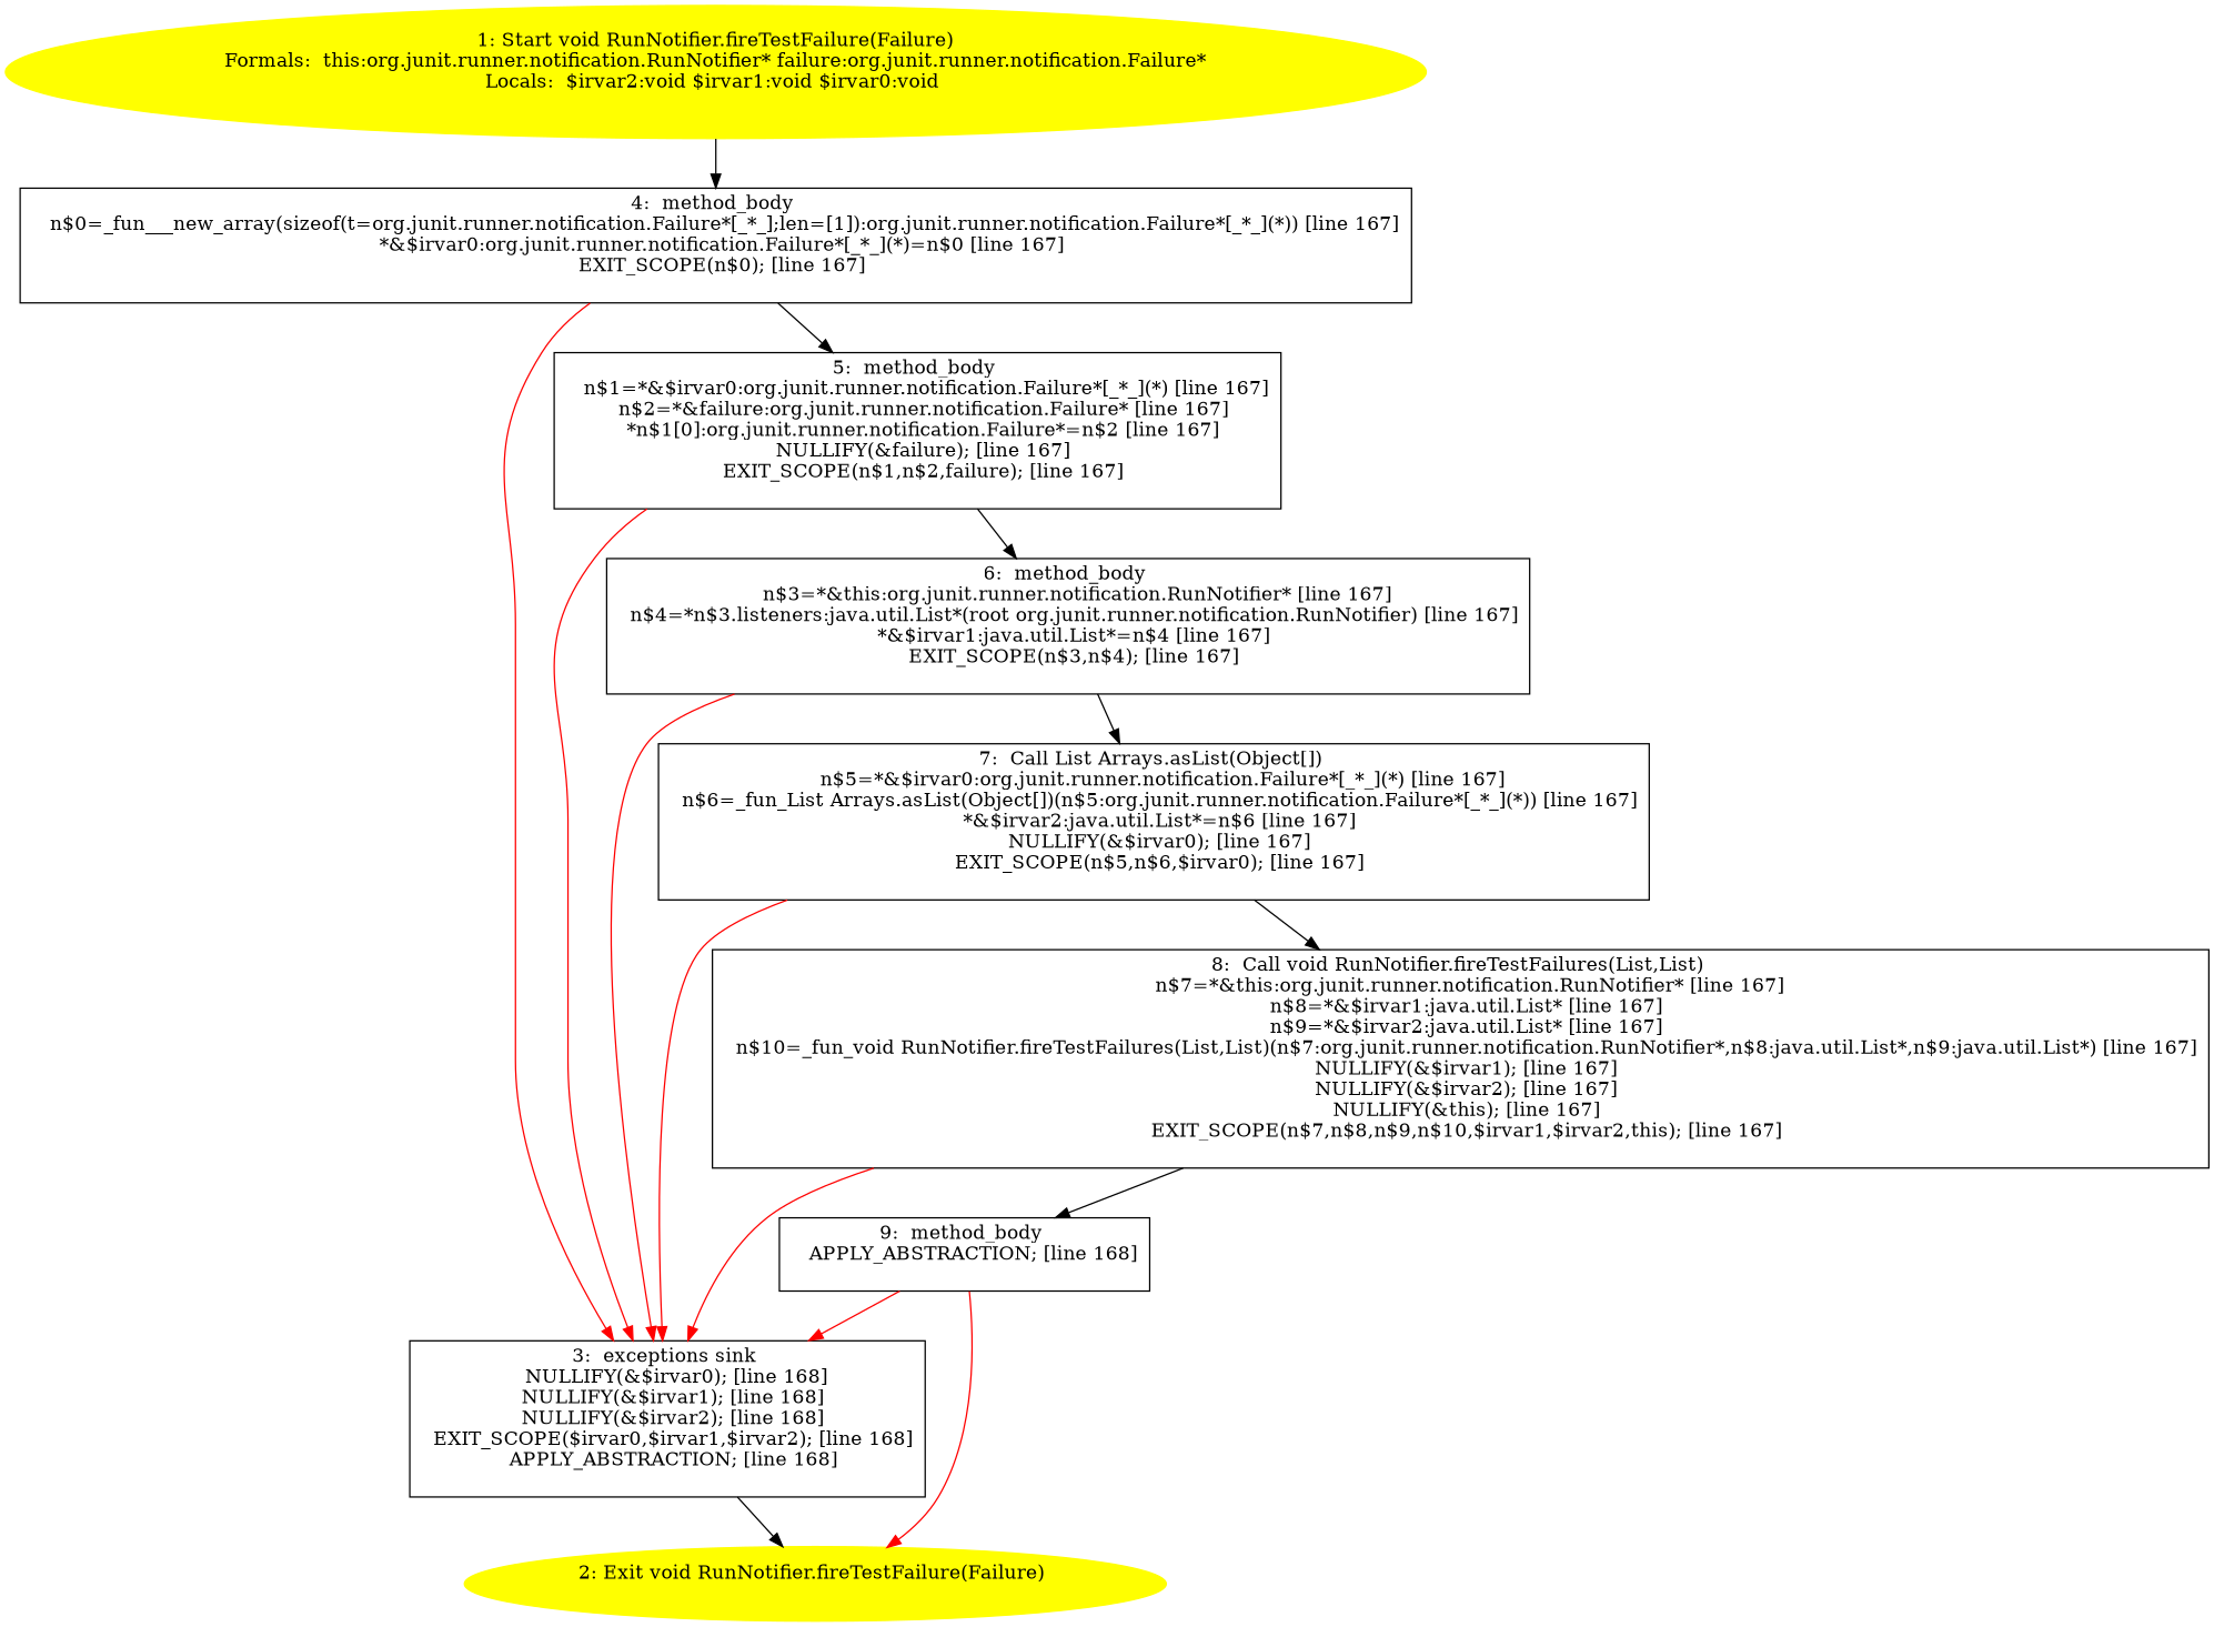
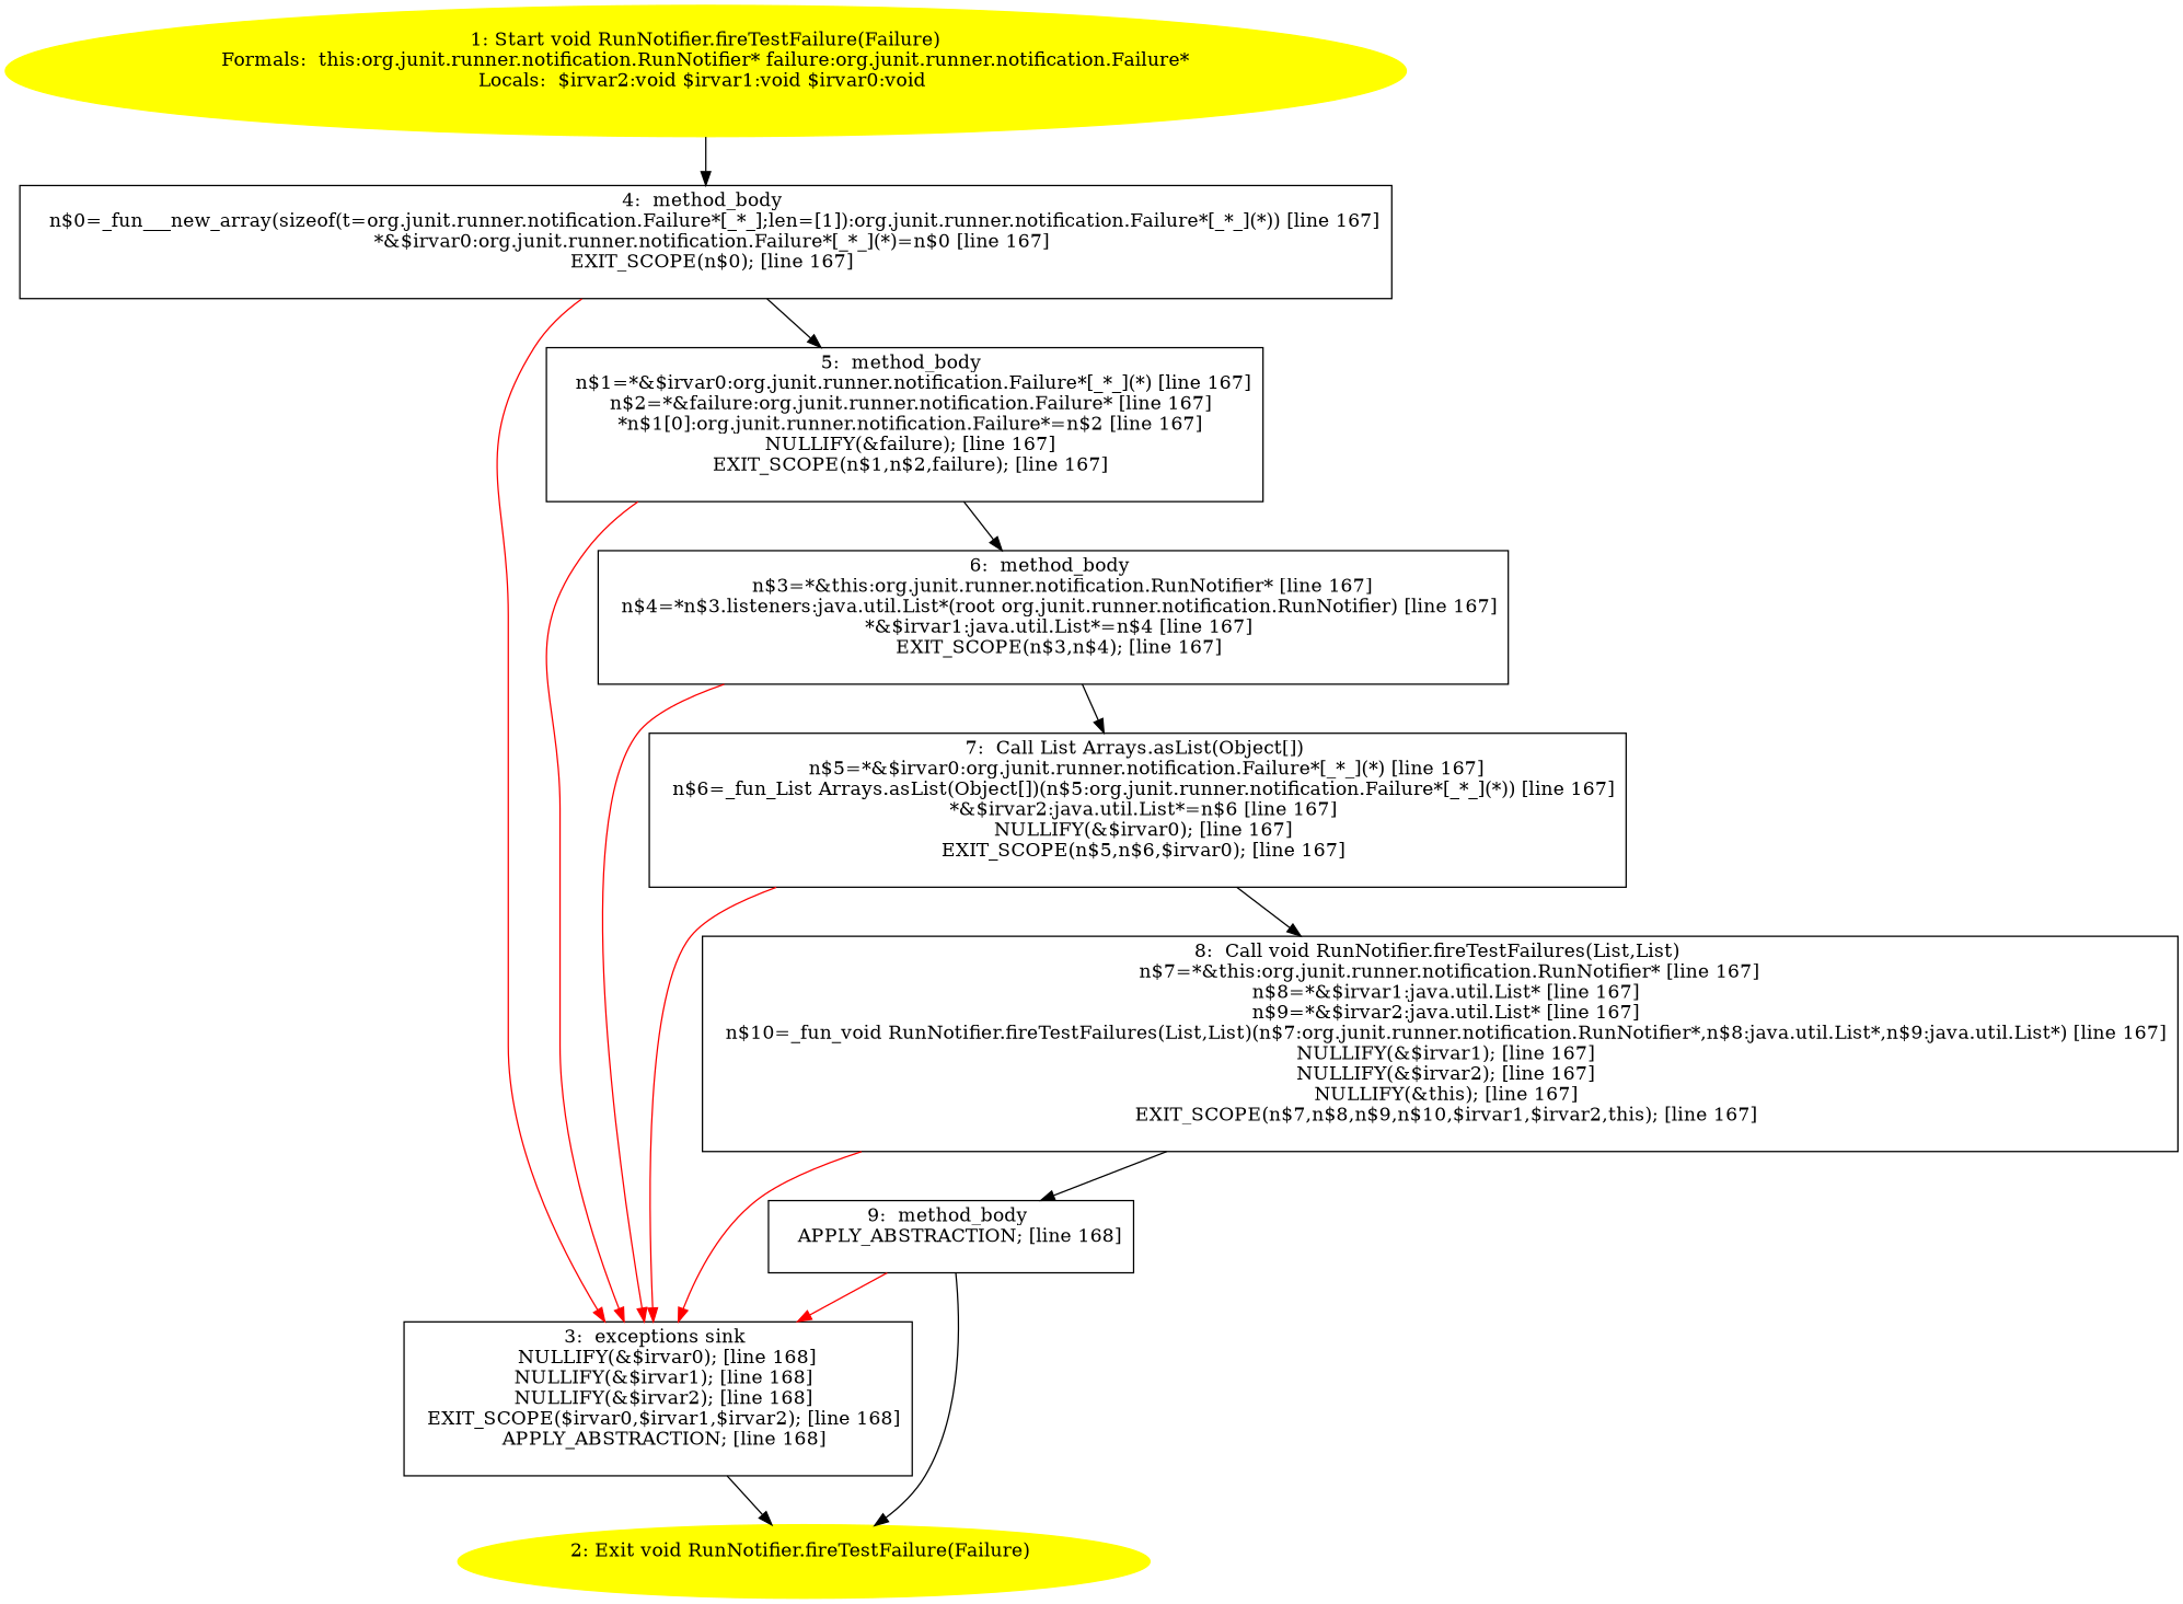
  digraph {
    node [shape=box]
    n1 [color=yellow label="1: Start void RunNotifier.fireTestFailure(Failure)\nFormals:  this:org.junit.runner.notification.RunNotifier* failure:org.junit.runner.notification.Failure*\nLocals:  $irvar2:void $irvar1:void $irvar0:void \n  " style=filled shape=""]
    n2 [label="4:  method_body \n   n$0=_fun___new_array(sizeof(t=org.junit.runner.notification.Failure*[_*_];len=[1]):org.junit.runner.notification.Failure*[_*_](*)) [line 167]\n  *&$irvar0:org.junit.runner.notification.Failure*[_*_](*)=n$0 [line 167]\n  EXIT_SCOPE(n$0); [line 167]\n "]
    n3 [label="3:  exceptions sink \n   NULLIFY(&$irvar0); [line 168]\n  NULLIFY(&$irvar1); [line 168]\n  NULLIFY(&$irvar2); [line 168]\n  EXIT_SCOPE($irvar0,$irvar1,$irvar2); [line 168]\n  APPLY_ABSTRACTION; [line 168]\n "]
    n4 [label="5:  method_body \n   n$1=*&$irvar0:org.junit.runner.notification.Failure*[_*_](*) [line 167]\n  n$2=*&failure:org.junit.runner.notification.Failure* [line 167]\n  *n$1[0]:org.junit.runner.notification.Failure*=n$2 [line 167]\n  NULLIFY(&failure); [line 167]\n  EXIT_SCOPE(n$1,n$2,failure); [line 167]\n "]
    n5 [color=yellow label="2: Exit void RunNotifier.fireTestFailure(Failure) \n  " style=filled shape=""]
    n6 [label="6:  method_body \n   n$3=*&this:org.junit.runner.notification.RunNotifier* [line 167]\n  n$4=*n$3.listeners:java.util.List*(root org.junit.runner.notification.RunNotifier) [line 167]\n  *&$irvar1:java.util.List*=n$4 [line 167]\n  EXIT_SCOPE(n$3,n$4); [line 167]\n "]
    n7 [label="7:  Call List Arrays.asList(Object[]) \n   n$5=*&$irvar0:org.junit.runner.notification.Failure*[_*_](*) [line 167]\n  n$6=_fun_List Arrays.asList(Object[])(n$5:org.junit.runner.notification.Failure*[_*_](*)) [line 167]\n  *&$irvar2:java.util.List*=n$6 [line 167]\n  NULLIFY(&$irvar0); [line 167]\n  EXIT_SCOPE(n$5,n$6,$irvar0); [line 167]\n "]
    n8 [label="8:  Call void RunNotifier.fireTestFailures(List,List) \n   n$7=*&this:org.junit.runner.notification.RunNotifier* [line 167]\n  n$8=*&$irvar1:java.util.List* [line 167]\n  n$9=*&$irvar2:java.util.List* [line 167]\n  n$10=_fun_void RunNotifier.fireTestFailures(List,List)(n$7:org.junit.runner.notification.RunNotifier*,n$8:java.util.List*,n$9:java.util.List*) [line 167]\n  NULLIFY(&$irvar1); [line 167]\n  NULLIFY(&$irvar2); [line 167]\n  NULLIFY(&this); [line 167]\n  EXIT_SCOPE(n$7,n$8,n$9,n$10,$irvar1,$irvar2,this); [line 167]\n "]
    n9 [label="9:  method_body \n   APPLY_ABSTRACTION; [line 168]\n "]
    n1 -> n2
    n2 -> n3 [color=red]
    n2 -> n4
    n3 -> n5
    n4 -> n3 [color=red]
    n4 -> n6
    n6 -> n3 [color=red]
    n6 -> n7
    n7 -> n3 [color=red]
    n7 -> n8
    n8 -> n3 [color=red]
    n8 -> n9
    n9 -> n3 [color=red]
-   n9 -> n5 [color=red]
+   n9 -> n5
  }
